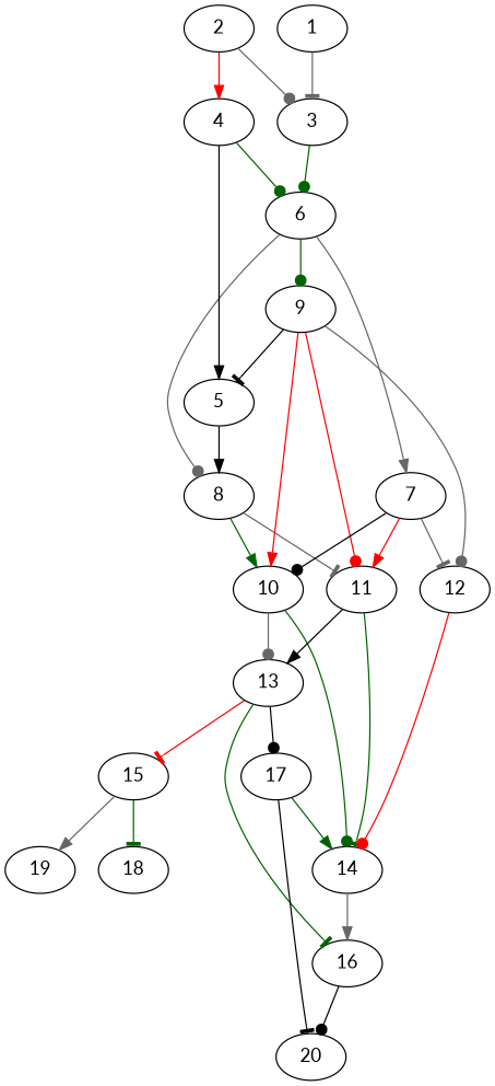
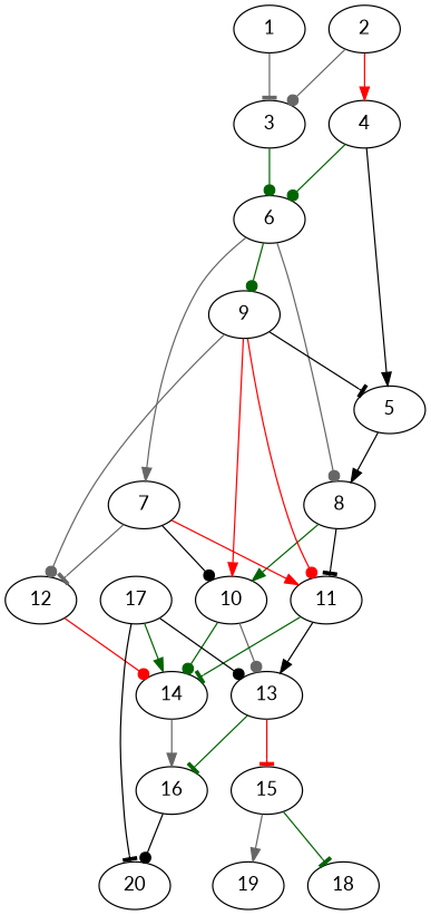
  digraph {
    fontname=Lato
    node [alpha=0.10 fontname=Lato]
    edge [arrowhead=dot color=gray40 fontname=Lato]
    1 [alpha=0.20 expect_size=9747456]
    3 [alpha=0.17 expect_size=12045312]
    6 [expect_size=16310272]
    8 [alpha=0.12 expect_size=41895936]
    9 [alpha=0.08 expect_size=15680512]
    7 [alpha=0.02 expect_size=5432320]
    2 [alpha=0.15 expect_size=46594048]
    4 [alpha=0.06 expect_size=39733248]
    5 [alpha=0.08 expect_size=7473152]
    10 [alpha=0.04 expect_size=42000384]
    11 [expect_size=23325696]
    12 [alpha=0.01 expect_size=23209984]
    13 [expect_size=10699776]
    14 [alpha=0.15 expect_size=51440640]
    15 [alpha=0.16 expect_size=17722368]
    16 [alpha=0.09 expect_size=37029888]
    17 [alpha=0.13 expect_size=12808192]
    18 [alpha=0.07 expect_size=17803264]
    19 [expect_size=46259200]
    20 [alpha=0.02 expect_size=18982912]
    1 -> 3 [arrowhead=tee]
    3 -> 6 [color=darkgreen]
    6 -> 8
    6 -> 9 [color=darkgreen]
    6 -> 7 [arrowhead=normal]
    8 -> 10 [arrowhead=normal color=darkgreen]
-   8 -> 11 [arrowhead=tee]
+   8 -> 11 [arrowhead=tee color=black]
    9 -> 5 [arrowhead=tee color=black]
    9 -> 10 [arrowhead=normal color=red]
    9 -> 11 [color=red]
    9 -> 12
    7 -> 10 [color=black]
    7 -> 11 [arrowhead=normal color=red]
    7 -> 12 [arrowhead=tee]
    2 -> 3
    2 -> 4 [arrowhead=normal color=red]
    4 -> 6 [color=darkgreen]
    4 -> 5 [arrowhead=normal color=black]
    5 -> 8 [arrowhead=normal color=black]
    10 -> 13
    10 -> 14 [color=darkgreen]
    11 -> 13 [arrowhead=normal color=black]
    11 -> 14 [arrowhead=tee color=darkgreen]
    12 -> 14 [color=red]
    13 -> 15 [arrowhead=tee color=red]
    13 -> 16 [arrowhead=tee color=darkgreen]
-   13 -> 17 [color=black]
+   17 -> 13 [color=black]
    14 -> 16 [arrowhead=normal]
    15 -> 18 [arrowhead=tee color=darkgreen]
    15 -> 19 [arrowhead=normal]
    16 -> 20 [color=black]
    17 -> 14 [arrowhead=normal color=darkgreen]
    17 -> 20 [arrowhead=tee color=black]
  }
